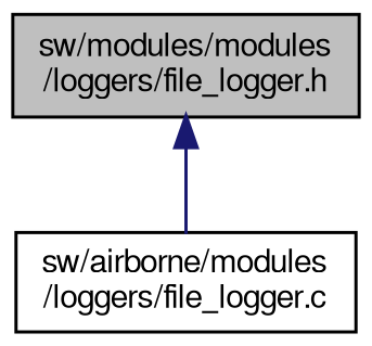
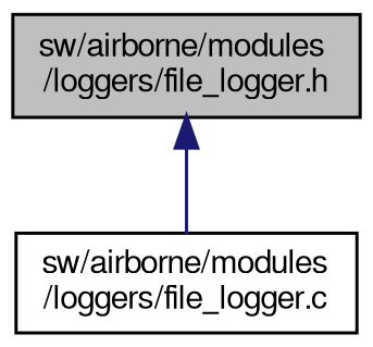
  digraph {
    node [color=black fontname=FreeSans fontsize=10 shape=record style=filled]
-   n1 [fillcolor=grey75 fontcolor=black height=0.2 label="sw/modules/modules\l/loggers/file_logger.h" width=0.4]
+   n1 [fillcolor=grey75 fontcolor=black height=0.2 label="sw/airborne/modules\l/loggers/file_logger.h" width=0.4]
    n2 [fillcolor=white height=0.2 label="sw/airborne/modules\l/loggers/file_logger.c" width=0.4]
    n1 -> n2 [color=midnightblue dir=back fontname=FreeSans fontsize=10 labelfontname=FreeSans labelfontsize=10 style=solid]
  }
